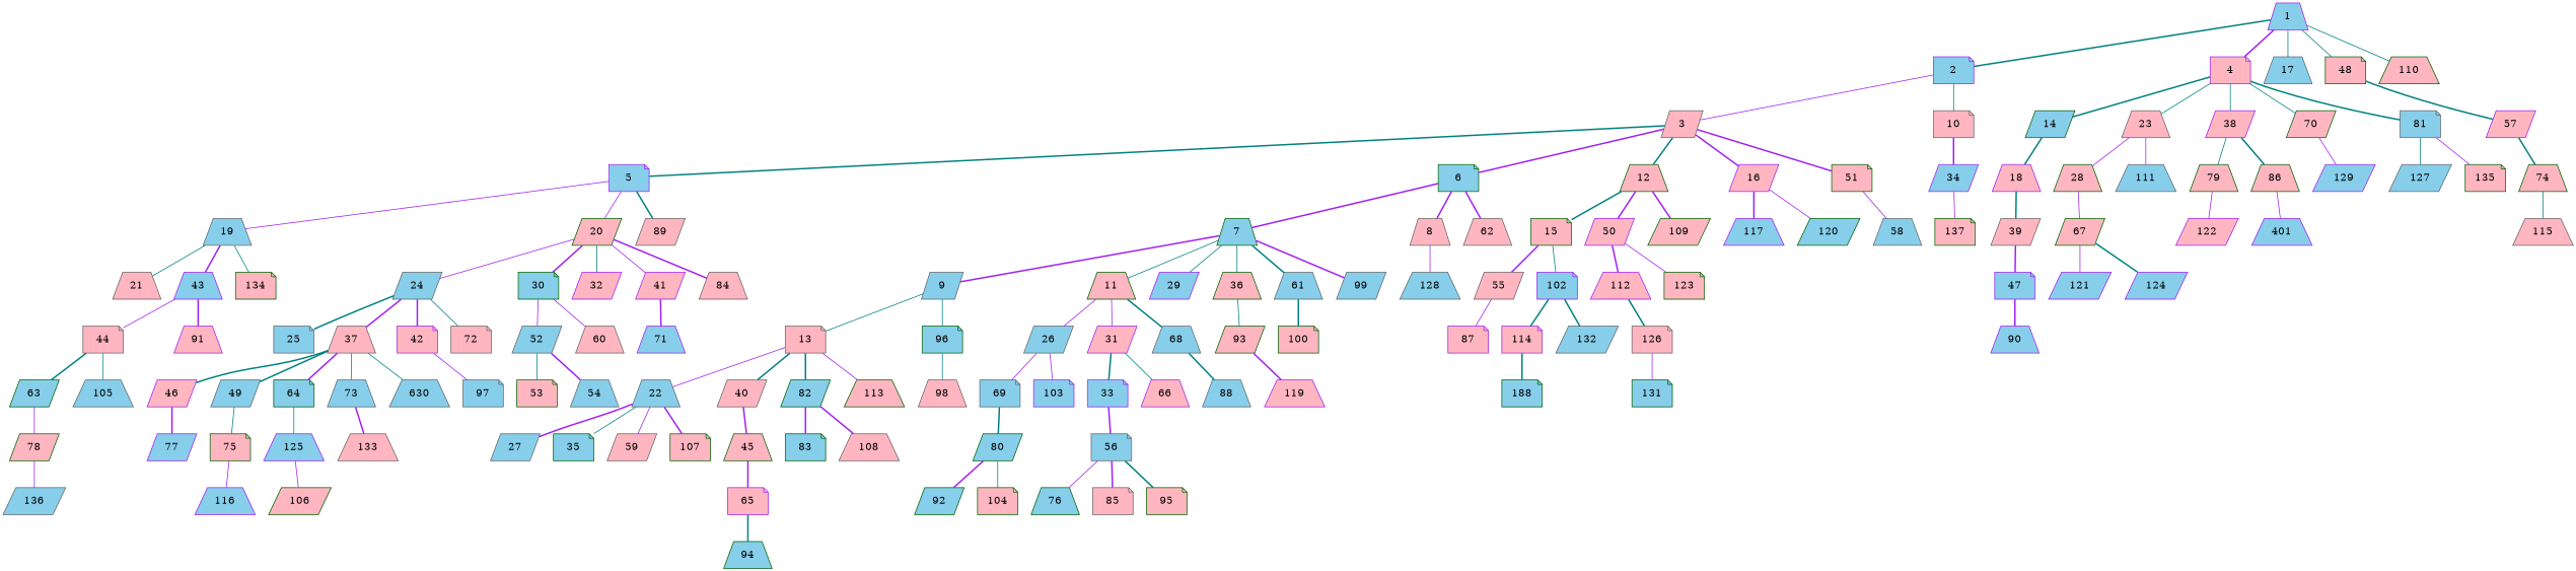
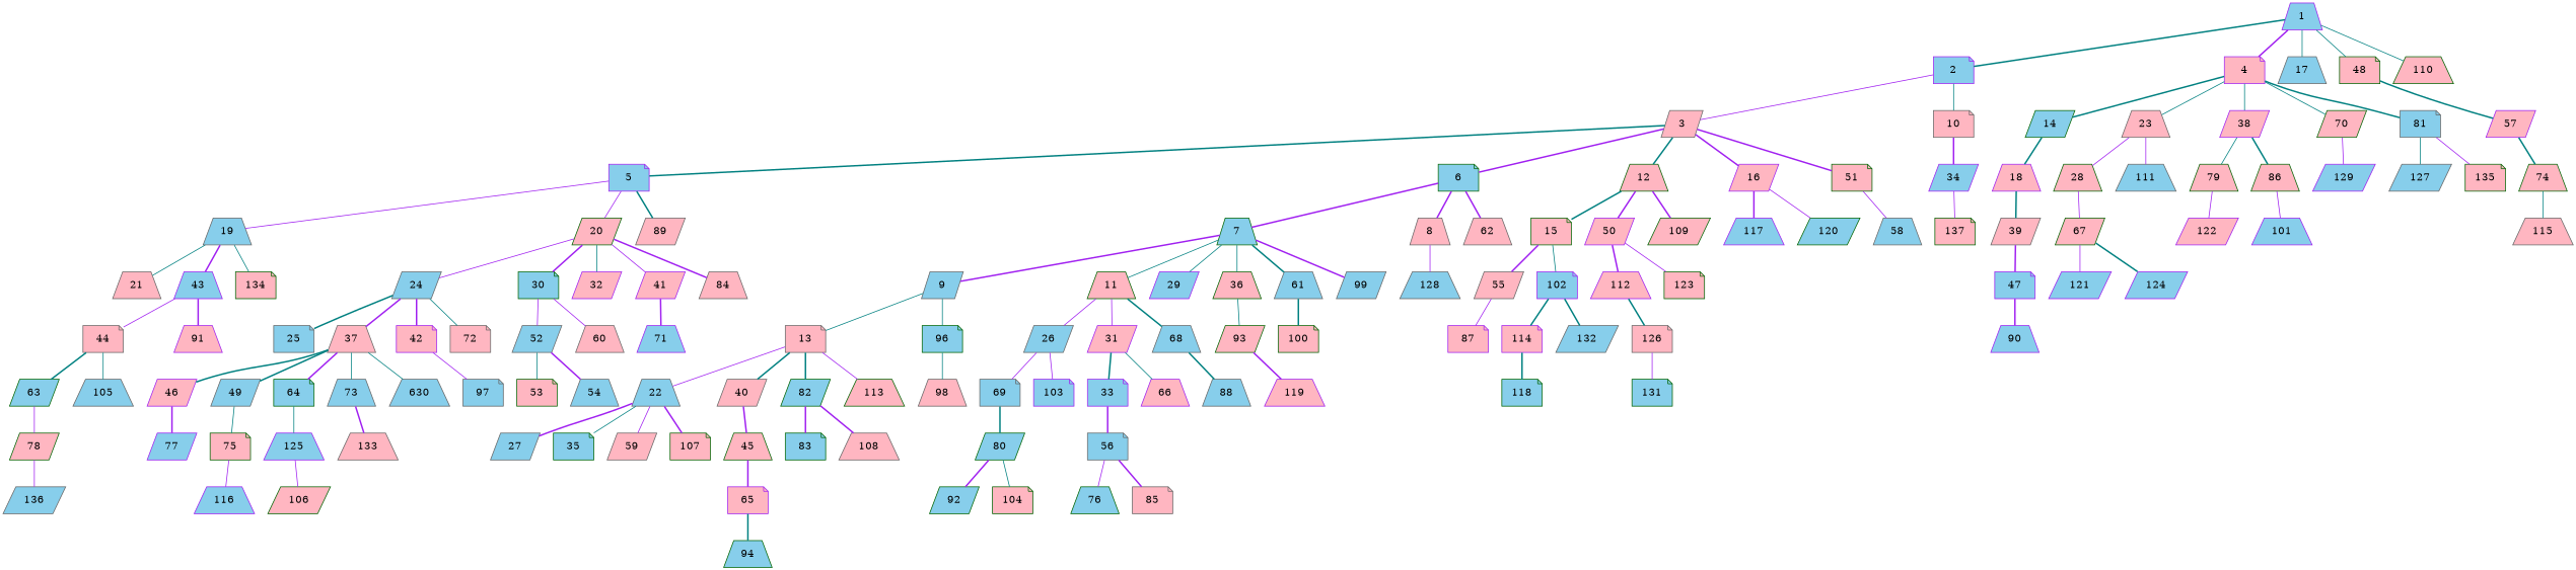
  graph {
    node [color=gray40 fillcolor=lightpink shape=trapezium style=filled]
    edge [color=purple style=bold]
    1 [color=purple fillcolor=skyblue]
    2 [color=purple fillcolor=skyblue shape=note]
    4 [color=purple shape=note]
    17 [fillcolor=skyblue]
    48 [color=darkgreen shape=note]
    110 [color=darkgreen]
    3 [shape=parallelogram]
    10 [shape=note]
    14 [color=darkgreen fillcolor=skyblue shape=parallelogram]
    23
    38 [color=purple shape=parallelogram]
    70 [color=darkgreen shape=parallelogram]
    81 [fillcolor=skyblue shape=note]
    57 [color=purple shape=parallelogram]
    5 [color=purple fillcolor=skyblue shape=note]
    6 [color=darkgreen fillcolor=skyblue shape=note]
    12 [color=darkgreen]
    16 [color=purple shape=parallelogram]
    51 [color=darkgreen shape=note]
    34 [color=purple fillcolor=skyblue shape=parallelogram]
    19 [fillcolor=skyblue]
    20 [color=darkgreen shape=parallelogram]
    89 [shape=parallelogram]
    7 [color=darkgreen fillcolor=skyblue]
    8
    62
    15 [color=darkgreen shape=note]
    50 [color=purple shape=parallelogram]
    109 [color=darkgreen shape=parallelogram]
    117 [color=purple fillcolor=skyblue]
    120 [color=darkgreen fillcolor=skyblue shape=parallelogram]
    58 [fillcolor=skyblue]
    18 [color=purple]
    28 [color=darkgreen]
    111 [fillcolor=skyblue]
    79 [color=darkgreen]
    86 [color=darkgreen]
    129 [color=purple fillcolor=skyblue shape=parallelogram]
    127 [fillcolor=skyblue shape=parallelogram]
    135 [color=darkgreen shape=note]
    21
    43 [color=purple fillcolor=skyblue]
    134 [color=darkgreen shape=note]
    24 [fillcolor=skyblue shape=parallelogram]
    30 [color=darkgreen fillcolor=skyblue shape=note]
    32 [color=purple shape=parallelogram]
    41 [color=purple shape=parallelogram]
    84
    9 [fillcolor=skyblue shape=parallelogram]
    11 [color=darkgreen]
    29 [color=purple fillcolor=skyblue shape=parallelogram]
    36 [color=darkgreen]
    61 [fillcolor=skyblue]
    99 [fillcolor=skyblue shape=parallelogram]
    128 [fillcolor=skyblue]
    13 [shape=note]
    96 [color=darkgreen fillcolor=skyblue shape=note]
    26 [fillcolor=skyblue shape=parallelogram]
    31 [color=purple shape=parallelogram]
    68 [fillcolor=skyblue]
    93 [color=darkgreen shape=parallelogram]
    100 [color=darkgreen shape=note]
    22 [fillcolor=skyblue]
    40 [shape=parallelogram]
    82 [color=darkgreen fillcolor=skyblue shape=parallelogram]
    113 [color=darkgreen]
    98
    137 [color=darkgreen shape=note]
    69 [fillcolor=skyblue shape=note]
    103 [color=purple fillcolor=skyblue shape=note]
    33 [color=purple fillcolor=skyblue shape=note]
    66 [color=purple]
    88 [fillcolor=skyblue]
    55 [shape=parallelogram]
    102 [color=purple fillcolor=skyblue shape=note]
    112 [color=purple]
    123 [color=darkgreen shape=note]
    27 [fillcolor=skyblue shape=parallelogram]
    35 [color=darkgreen fillcolor=skyblue shape=note]
    59 [shape=parallelogram]
    107 [color=darkgreen shape=note]
    45 [color=darkgreen]
    83 [color=darkgreen fillcolor=skyblue shape=note]
    108
    39 [shape=parallelogram]
    87 [color=purple shape=note]
    114 [color=purple shape=note]
    132 [fillcolor=skyblue shape=parallelogram]
    47 [color=purple fillcolor=skyblue shape=note]
    44 [shape=note]
    91 [color=purple]
    25 [fillcolor=skyblue shape=note]
    37
    42 [color=purple shape=note]
    72 [shape=note]
    52 [fillcolor=skyblue shape=parallelogram]
    60
    71 [color=purple fillcolor=skyblue]
    67 [color=darkgreen shape=parallelogram]
    46 [color=purple shape=parallelogram]
    49 [fillcolor=skyblue shape=parallelogram]
    64 [color=darkgreen fillcolor=skyblue shape=note]
    73 [fillcolor=skyblue]
    n104 [fillcolor=skyblue label=630]
    97 [fillcolor=skyblue shape=note]
    80 [color=darkgreen fillcolor=skyblue shape=parallelogram]
    121 [color=purple fillcolor=skyblue shape=parallelogram]
    124 [color=purple fillcolor=skyblue shape=parallelogram]
    53 [color=darkgreen shape=note]
    54 [fillcolor=skyblue]
    56 [fillcolor=skyblue shape=note]
    76 [color=darkgreen fillcolor=skyblue]
    85 [shape=note]
-   95 [color=darkgreen shape=note]
    119 [color=purple]
    77 [color=purple fillcolor=skyblue shape=parallelogram]
    75 [color=darkgreen shape=note]
    125 [color=purple fillcolor=skyblue]
    133
    122 [color=purple shape=parallelogram]
-   101 [color=purple fillcolor=skyblue label=401]
+   101 [color=purple fillcolor=skyblue]
    90 [color=purple fillcolor=skyblue]
    65 [color=purple shape=note]
    63 [color=darkgreen fillcolor=skyblue shape=parallelogram]
    105 [fillcolor=skyblue]
    78 [color=darkgreen shape=parallelogram]
    94 [color=darkgreen fillcolor=skyblue]
    74 [color=darkgreen]
    116 [color=purple fillcolor=skyblue]
    126 [shape=note]
    115
    136 [fillcolor=skyblue shape=parallelogram]
    106 [color=darkgreen shape=parallelogram]
    92 [color=darkgreen fillcolor=skyblue shape=parallelogram]
    104 [color=darkgreen shape=note]
-   118 [color=darkgreen fillcolor=skyblue shape=note label=188]
+   118 [color=darkgreen fillcolor=skyblue shape=note]
    131 [color=darkgreen fillcolor=skyblue shape=note]
    1 -- 2 [color=teal]
    1 -- 4
    1 -- 17 [color=teal style=solid]
    1 -- 48 [color=teal style=solid]
    1 -- 110 [color=teal style=solid]
    2 -- 3 [style=solid]
    2 -- 10 [color=teal style=solid]
    4 -- 14 [color=teal]
    4 -- 23 [color=teal style=solid]
    4 -- 38 [color=teal style=solid]
    4 -- 70 [color=teal style=solid]
    4 -- 81 [color=teal]
    48 -- 57 [color=teal]
    3 -- 5 [color=teal]
    3 -- 6
    3 -- 12 [color=teal]
    3 -- 16
    3 -- 51
    10 -- 34
    14 -- 18 [color=teal]
    23 -- 28 [style=solid]
    23 -- 111 [style=solid]
    38 -- 79 [color=teal style=solid]
    38 -- 86 [color=teal]
    70 -- 129 [style=solid]
    81 -- 127 [color=teal style=solid]
    81 -- 135 [style=solid]
    57 -- 74 [color=teal]
    5 -- 19 [style=solid]
    5 -- 20 [style=solid]
    5 -- 89 [color=teal]
    6 -- 7
    6 -- 8
    6 -- 62
    12 -- 15 [color=teal]
    12 -- 50
    12 -- 109
    16 -- 117
    16 -- 120 [style=solid]
    51 -- 58 [style=solid]
    34 -- 137 [style=solid]
    19 -- 21 [color=teal style=solid]
    19 -- 43
    19 -- 134 [color=teal style=solid]
    20 -- 24 [style=solid]
    20 -- 30
    20 -- 32 [color=teal style=solid]
    20 -- 41 [style=solid]
    20 -- 84
    7 -- 9
    7 -- 11 [color=teal style=solid]
    7 -- 29 [color=teal style=solid]
    7 -- 36 [color=teal style=solid]
    7 -- 61 [color=teal]
    7 -- 99
    8 -- 128 [style=solid]
    15 -- 55
    15 -- 102 [color=teal style=solid]
    50 -- 112
    50 -- 123 [style=solid]
    18 -- 39 [color=teal]
    28 -- 67 [style=solid]
    79 -- 122 [style=solid]
    86 -- 101 [style=solid]
    43 -- 44 [style=solid]
    43 -- 91
    24 -- 25 [color=teal]
    24 -- 37
    24 -- 42
    24 -- 72 [color=teal style=solid]
    30 -- 52 [style=solid]
    30 -- 60 [style=solid]
    41 -- 71
    9 -- 13 [color=teal style=solid]
    9 -- 96 [color=teal style=solid]
    11 -- 26 [style=solid]
    11 -- 31 [style=solid]
    11 -- 68 [color=teal]
    36 -- 93 [color=teal style=solid]
    61 -- 100 [color=teal]
    13 -- 22 [style=solid]
    13 -- 40 [color=teal]
    13 -- 82 [color=teal]
    13 -- 113 [style=solid]
    96 -- 98 [color=teal style=solid]
    26 -- 69 [style=solid]
    26 -- 103 [style=solid]
    31 -- 33 [color=teal]
    31 -- 66 [color=teal style=solid]
    68 -- 88 [color=teal]
    93 -- 119
    22 -- 27
    22 -- 35 [color=teal style=solid]
    22 -- 59 [style=solid]
    22 -- 107
    40 -- 45
    82 -- 83
    82 -- 108
    69 -- 80 [color=teal]
    33 -- 56
    55 -- 87 [style=solid]
    102 -- 114 [color=teal]
    102 -- 132 [color=teal]
    112 -- 126 [color=teal]
    45 -- 65
    39 -- 47
    114 -- 118 [color=teal]
    47 -- 90
    44 -- 63 [color=teal]
    44 -- 105 [color=teal style=solid]
    37 -- 46 [color=teal]
    37 -- 49 [color=teal]
    37 -- 64
    37 -- 73 [color=teal style=solid]
    37 -- n104 [color=teal style=solid]
    42 -- 97 [style=solid]
    52 -- 53 [color=teal style=solid]
    52 -- 54
    67 -- 121 [style=solid]
    67 -- 124 [color=teal]
    46 -- 77
    49 -- 75 [color=teal style=solid]
    64 -- 125 [color=teal style=solid]
    73 -- 133
    80 -- 92
    80 -- 104 [color=teal style=solid]
    56 -- 76 [style=solid]
    56 -- 85
-   56 -- 95 [color=teal]
    75 -- 116 [style=solid]
    125 -- 106 [style=solid]
    65 -- 94 [color=teal]
    63 -- 78 [style=solid]
    78 -- 136 [style=solid]
    74 -- 115 [color=teal style=solid]
    126 -- 131 [style=solid]
  }
